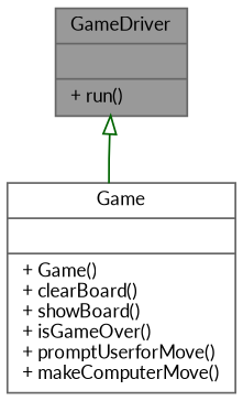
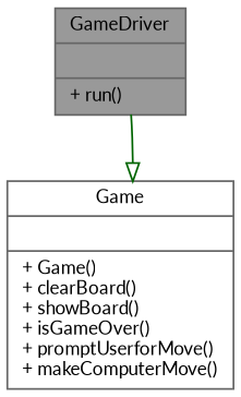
  digraph {
    fontname=Lato
    node [color=gray40 fontname=Lato fontsize=10 shape=record style=filled]
    n1 [fillcolor=grey60 fontcolor=black height=0.2 label="{GameDriver\n||+ run()\l}" width=0.4]
    n2 [fillcolor=white height=0.2 label="{Game\n||+ Game()\l+ clearBoard()\l+ showBoard()\l+ isGameOver()\l+ promptUserforMove()\l+ makeComputerMove()\l}" width=0.4]
-   n1 -> n2 [arrowtail=onormal color=darkgreen dir=back fontname=Lato fontsize=10 labelfontname=Helvetica labelfontsize=10 style=solid]
+   n2 -> n1 [arrowtail=onormal color=darkgreen dir=back fontname=Lato fontsize=10 labelfontname=Helvetica labelfontsize=10 style=solid]
  }
